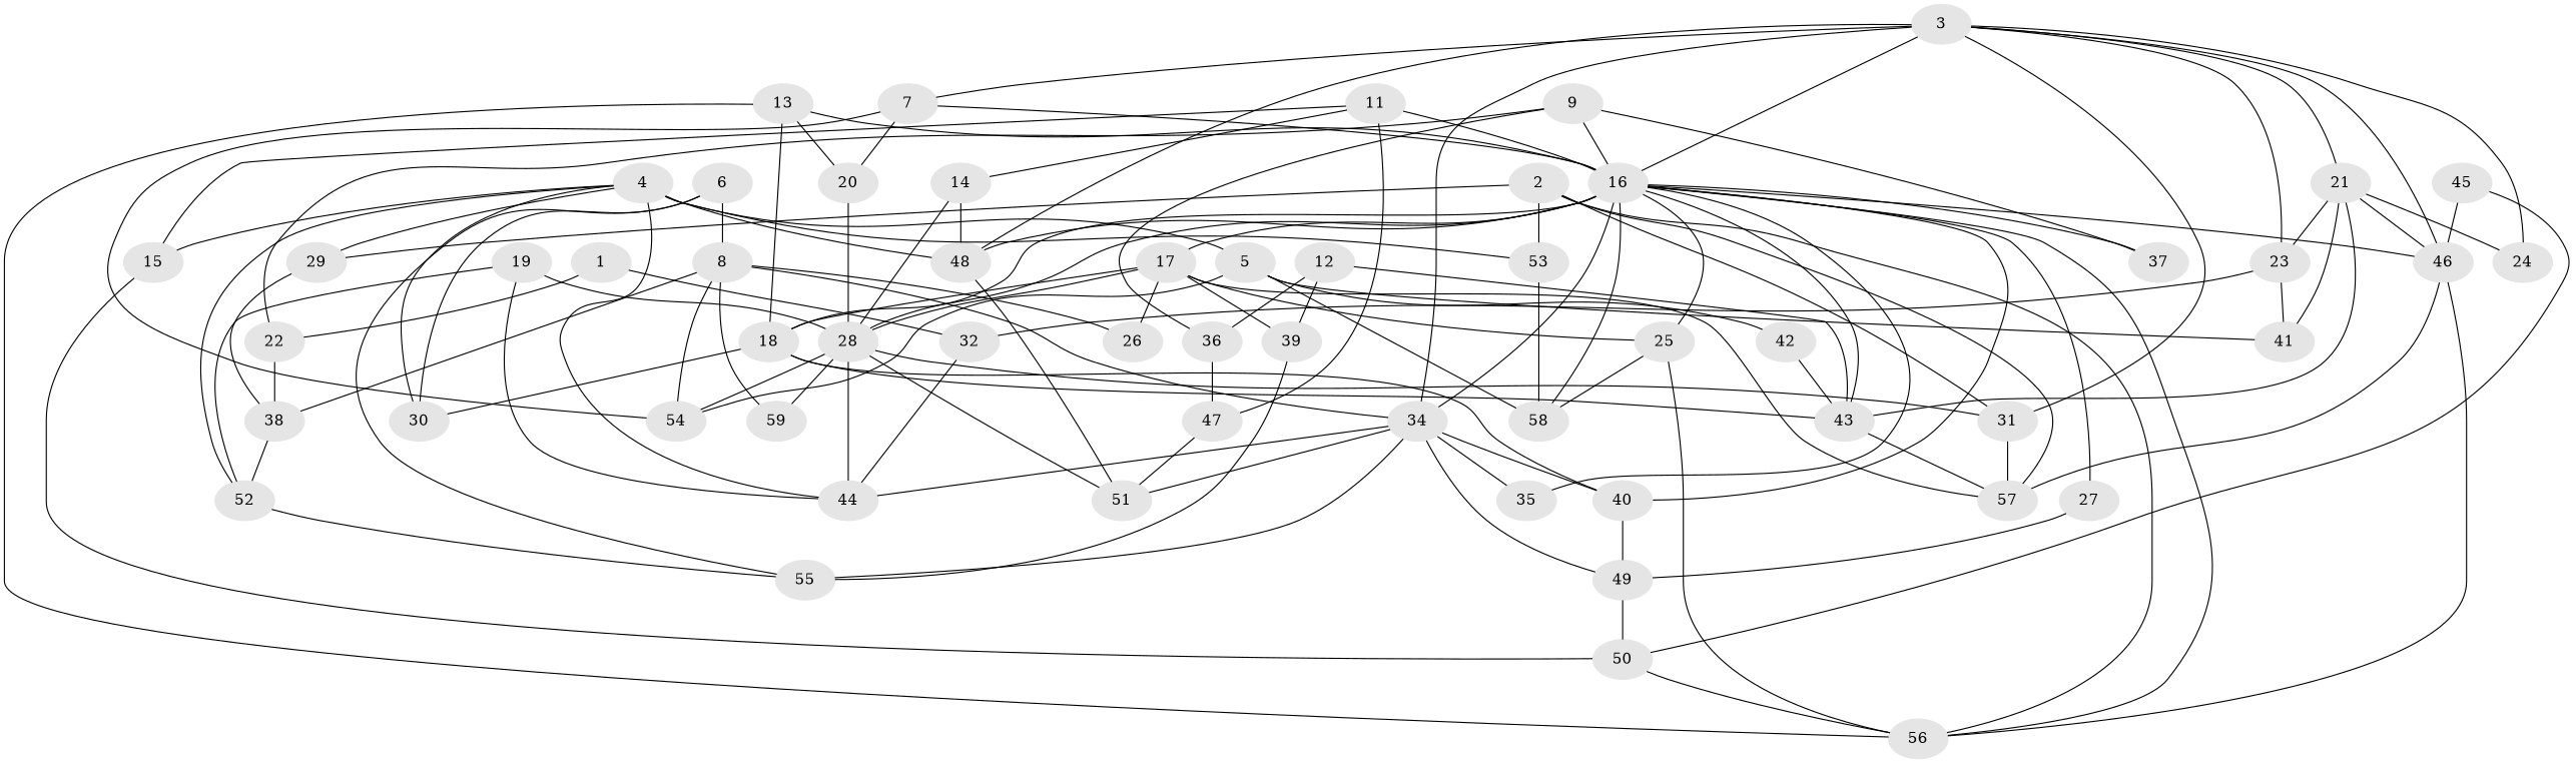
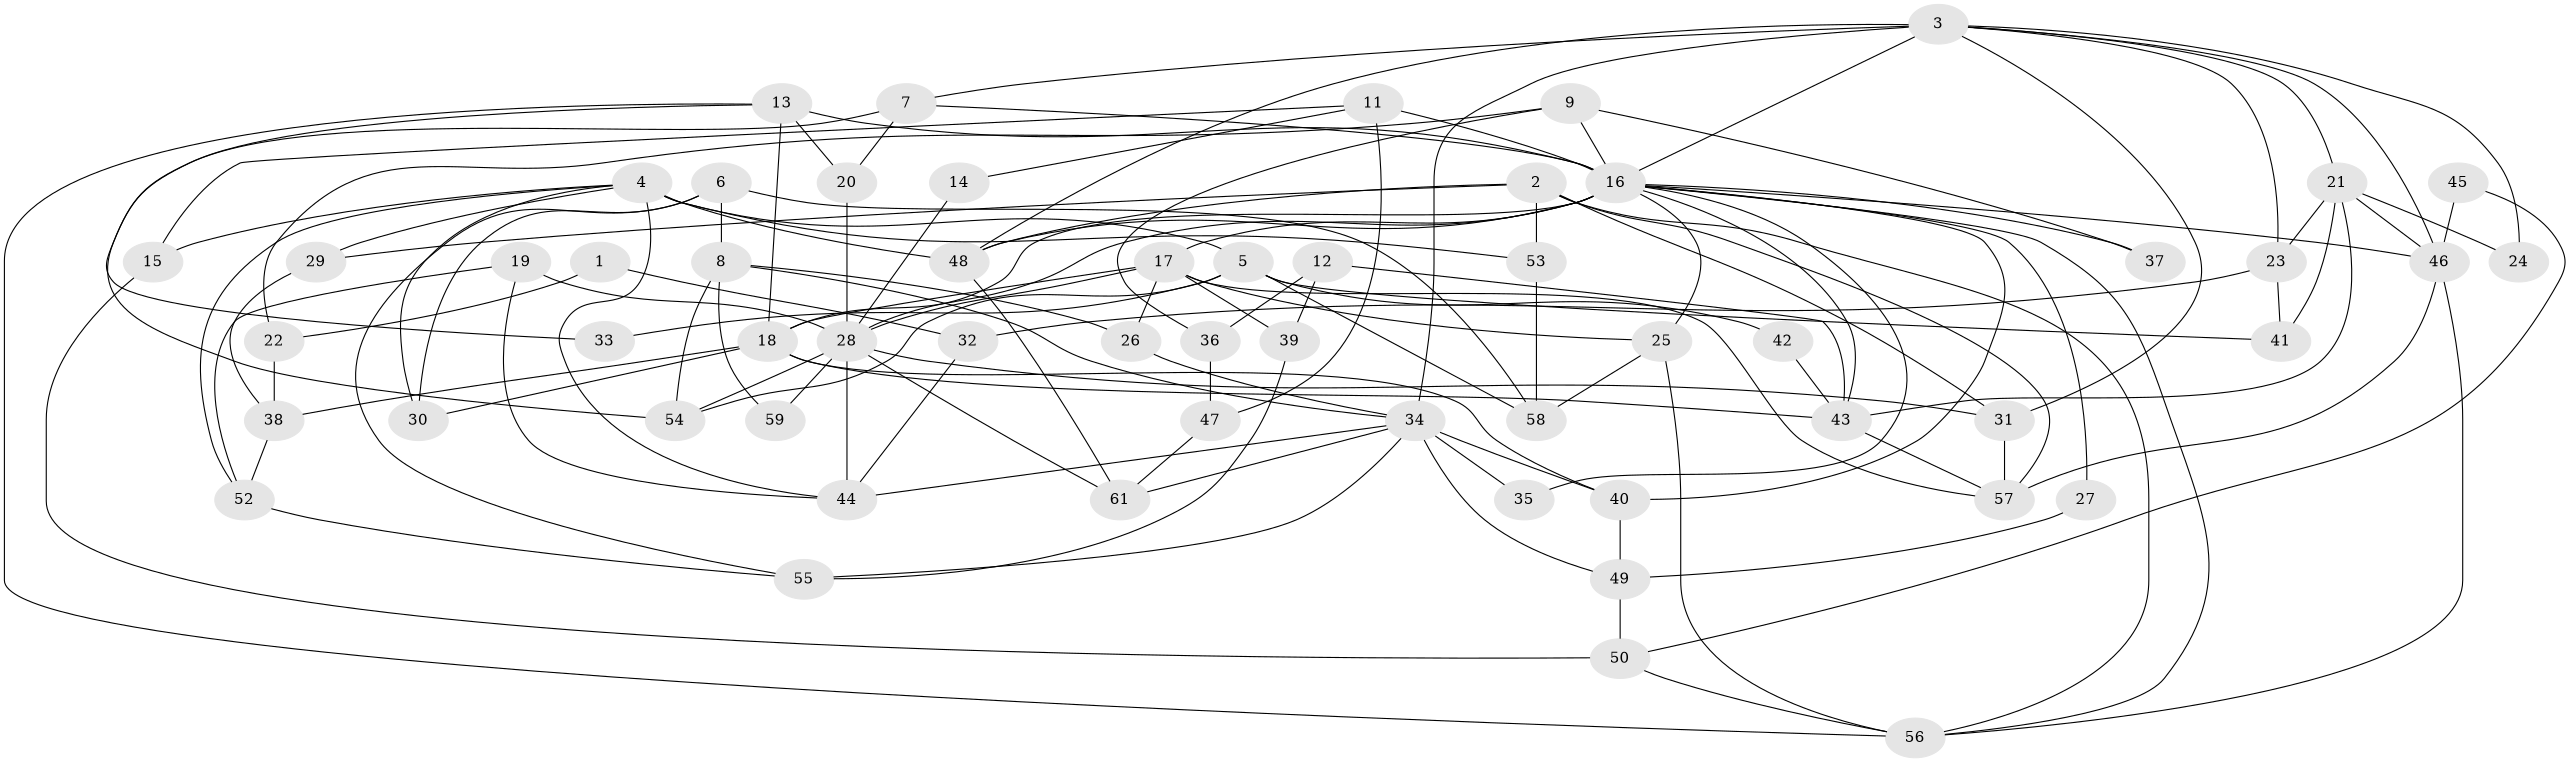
  graph {
    node [color=gray90 style=filled]
    edge [weight=1.0]
    1
    22
    32
    38
    44
    2
    29
    31
    48
    53
    56
    57
-   51
+   51 [label=61]
    58
    3
    7
    16
    21
    23
    24
    34
    46
    54
    20
    37
    43
    18
    28
    17
    25
    27
    35
    40
    41
    55
    49
    4
    5
    15
    30
    52
+   33
    42
    50
    6
    8
    26
    59
    9
    36
    47
    11
    14
    12
    39
    13
    19
    45
    1 -- 22
    1 -- 32
    22 -- 38
    32 -- 44
    38 -- 52
    2 -- 29
    2 -- 31
-   14 -- 48
+   2 -- 48
    2 -- 53
    2 -- 56
    2 -- 57
    29 -- 38
    31 -- 57
    48 -- 51
    53 -- 58
    3 -- 31
    3 -- 48
    3 -- 7
    3 -- 16
    3 -- 21
    3 -- 23
    3 -- 24
    3 -- 34 [weight=2.0]
    3 -- 46
    7 -- 16
    7 -- 54
    7 -- 20
    16 -- 48
    16 -- 56
-   16 -- 58
-   16 -- 34 [weight=2.0]
+   6 -- 58
+   26 -- 34 [weight=2.0]
    16 -- 46
    16 -- 37
    16 -- 43
    16 -- 18
    16 -- 28
    16 -- 17 [weight=2.0]
    16 -- 25
    16 -- 27
    16 -- 35
    16 -- 40 [weight=2.0]
    21 -- 23
    21 -- 24
    21 -- 46
    21 -- 43
    21 -- 41
    23 -- 32
    23 -- 41
    34 -- 44
    34 -- 51
    34 -- 35
    34 -- 40
    34 -- 55
    34 -- 49
    46 -- 56
    46 -- 57
    20 -- 28
    43 -- 57
    18 -- 43
    18 -- 40
    18 -- 30
    28 -- 44
    28 -- 31 [weight=2.0]
    28 -- 51
    28 -- 54
    28 -- 59
    17 -- 57
    17 -- 18
    17 -- 28
    17 -- 25
    17 -- 26 [weight=2.0]
    17 -- 39
    25 -- 56
    25 -- 58
    27 -- 49
    40 -- 49
    49 -- 50
    4 -- 44
    4 -- 29
    4 -- 48
    4 -- 53 [weight=2.0]
    4 -- 5
    4 -- 15
    4 -- 30
    4 -- 52
    5 -- 58
    5 -- 54
    5 -- 41
+   5 -- 33
    5 -- 42
    15 -- 50
    52 -- 55
    42 -- 43
    50 -- 56
    6 -- 55
    6 -- 30
    6 -- 8 [weight=2.0]
-   8 -- 38
+   18 -- 38
    8 -- 34
    8 -- 54
    8 -- 26
    8 -- 59
    9 -- 22
    9 -- 16
    9 -- 37
    9 -- 36
    36 -- 47
    47 -- 51
    11 -- 16 [weight=2.0]
    11 -- 15
    11 -- 47
    11 -- 14
    14 -- 28
    12 -- 43
    12 -- 36
    12 -- 39
    39 -- 55
    13 -- 56
    13 -- 16
    13 -- 20
    13 -- 18
+   13 -- 33
    19 -- 44
    19 -- 28 [weight=3.0]
    19 -- 52
    45 -- 46
    45 -- 50
  }
